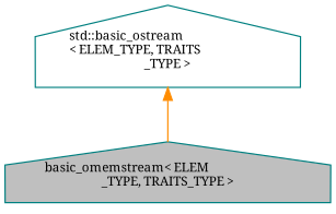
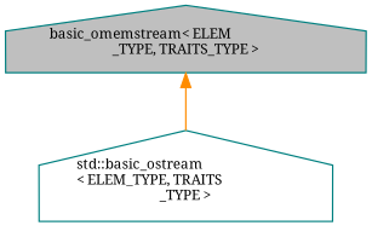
  digraph {
    fontname="Noto Serif"
    node [color=teal fontname="Noto Serif" fontsize=10 shape=house style=filled]
    n1 [fillcolor=grey75 fontcolor=black height=0.2 label="basic_omemstream\< ELEM\l_TYPE, TRAITS_TYPE \>" width=0.4]
    n2 [fillcolor=white height=0.2 label="std::basic_ostream\l\< ELEM_TYPE, TRAITS\l_TYPE \>" width=0.4]
-   n2 -> n1 [color=darkorange dir=back fontname="Noto Serif" fontsize=10 labelfontname=Helvetica labelfontsize=10 style=solid]
+   n1 -> n2 [color=darkorange dir=back fontname="Noto Serif" fontsize=10 labelfontname=Helvetica labelfontsize=10 style=solid]
  }
